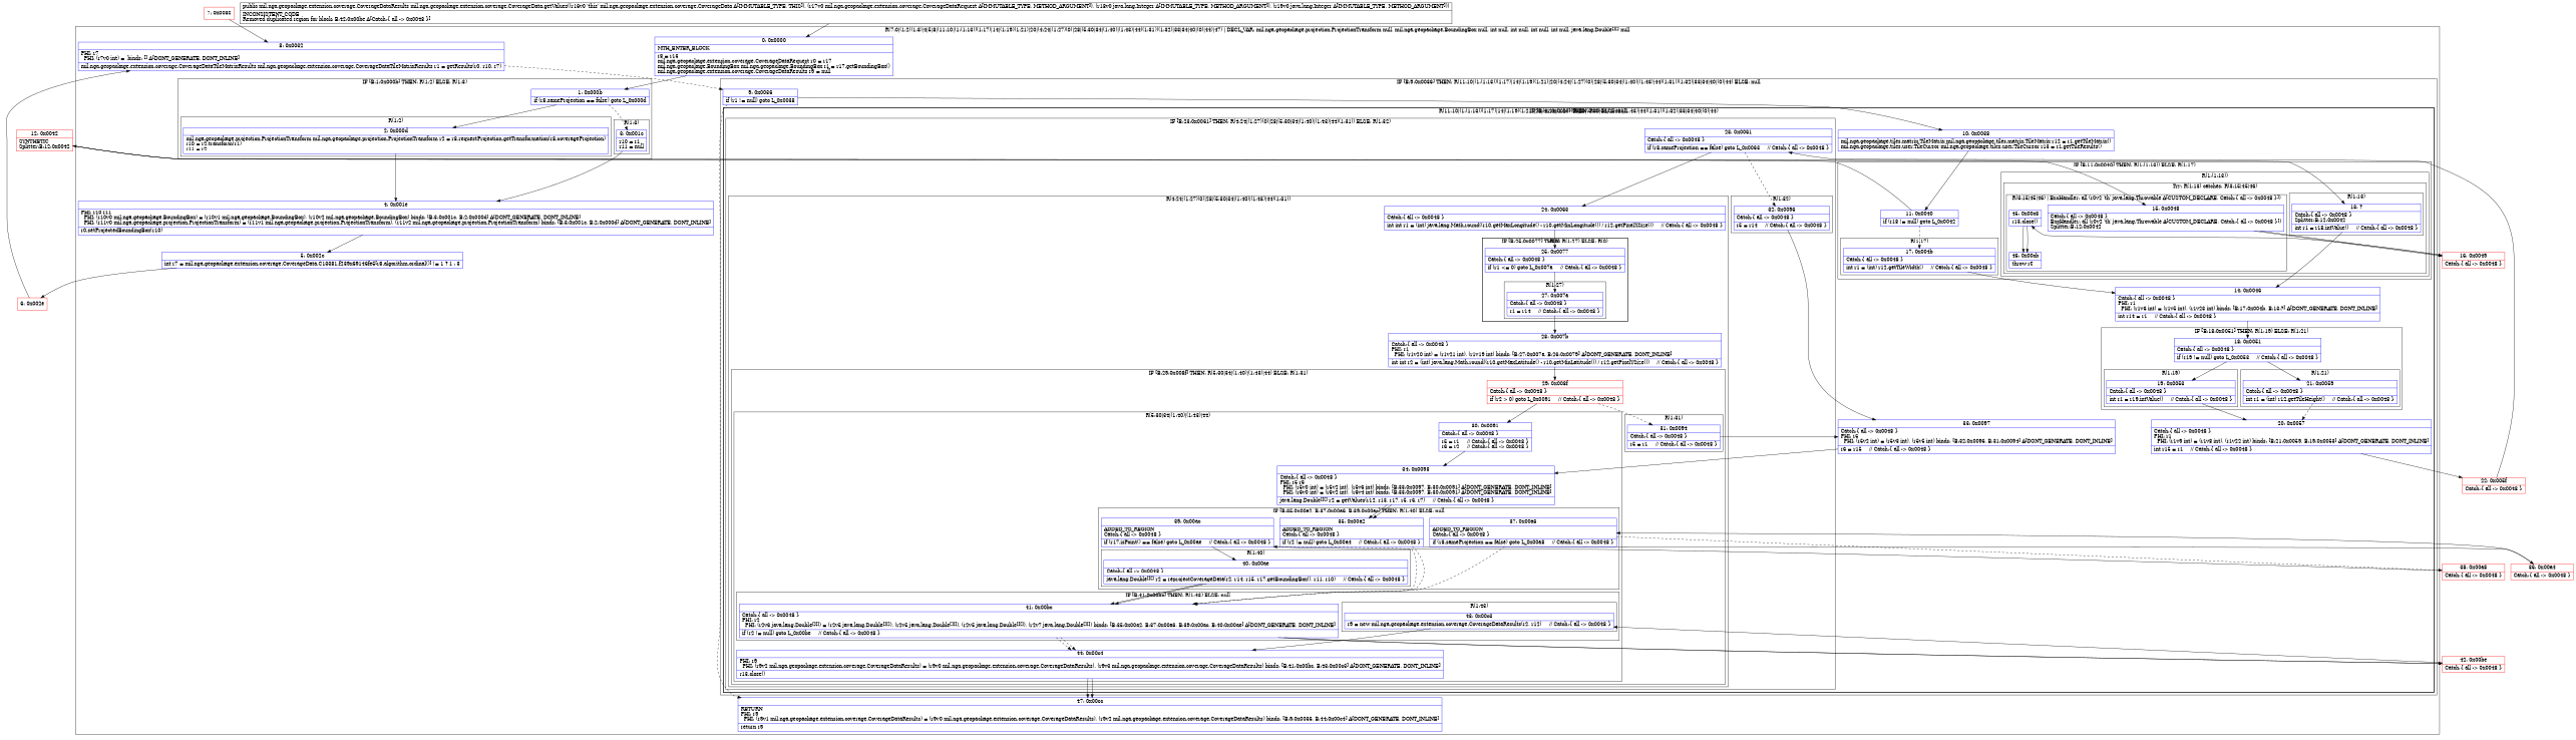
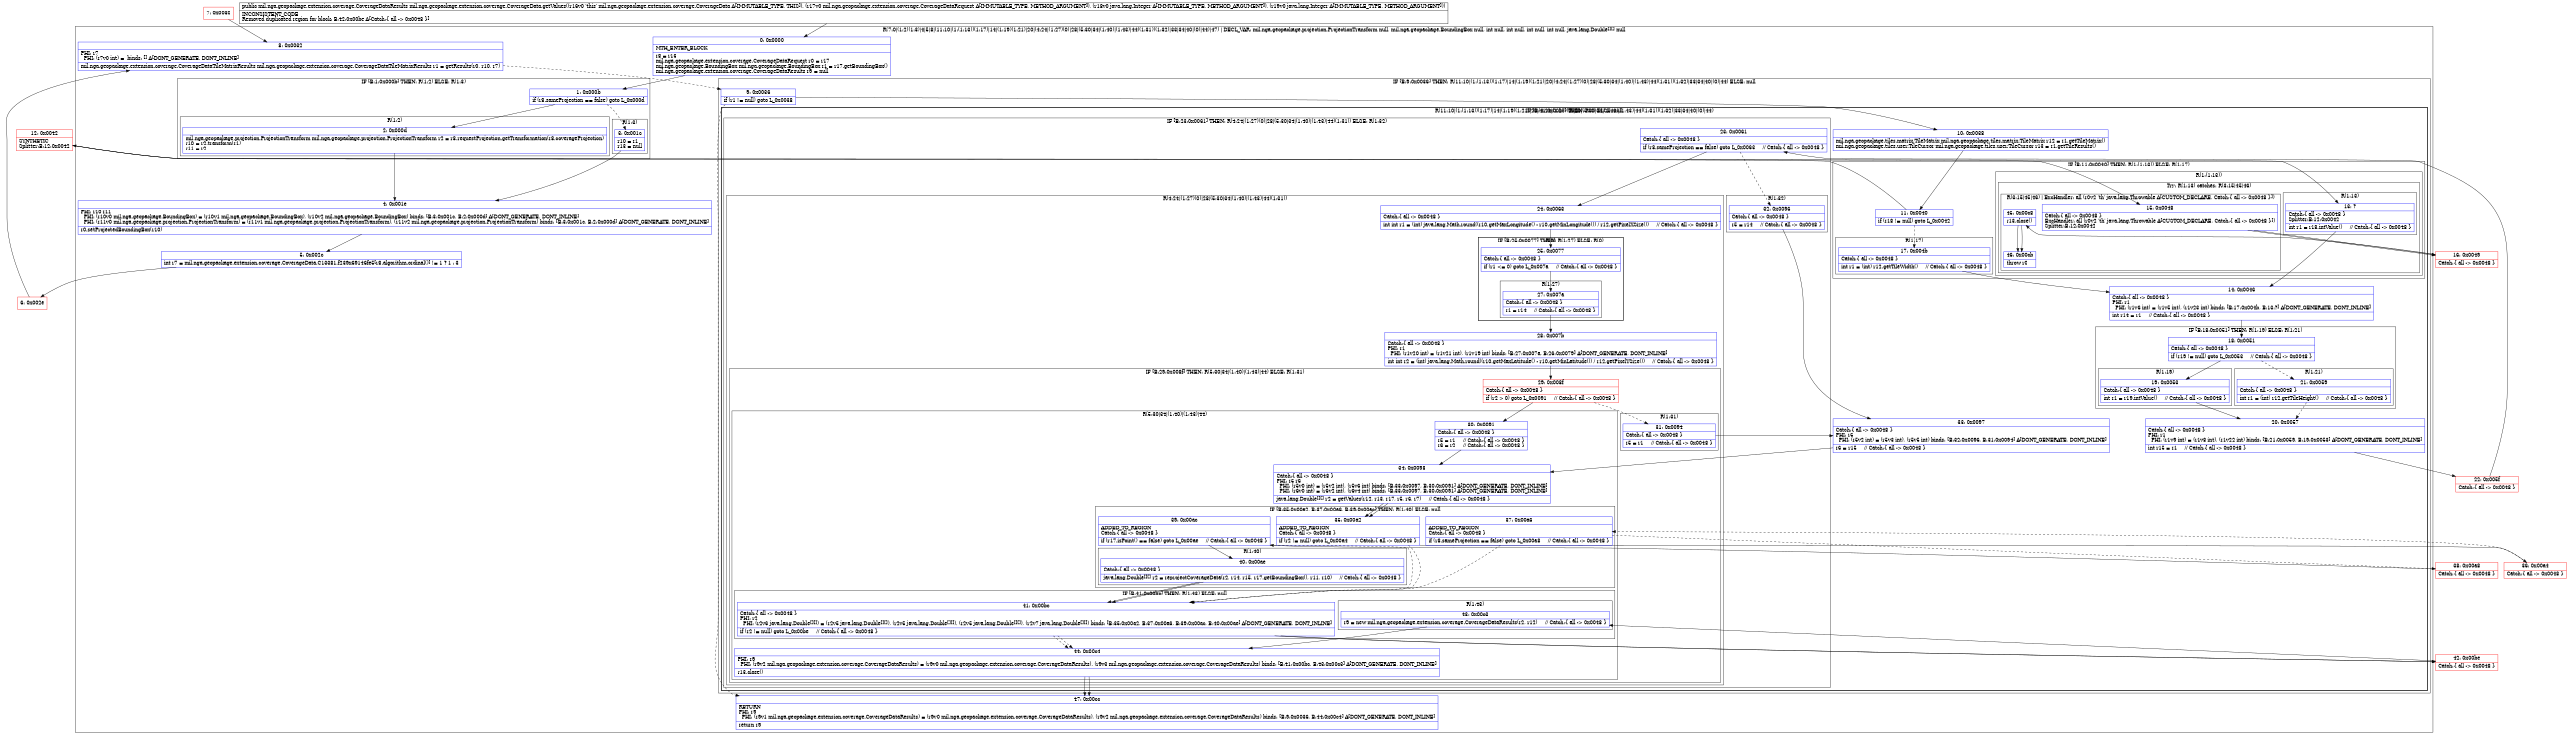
  digraph {
    node [color=blue shape=record]
    n1 [label="{2\:\ 0x000d|mil.nga.geopackage.projection.ProjectionTransform mil.nga.geopackage.projection.ProjectionTransform r2 = r8.requestProjection.getTransformation(r8.coverageProjection)\lr10 = r2.transform(r1)\lr11 = r2\l}"]
-   n2 [label="{3\:\ 0x001c|r10 = r1\lr11 = null\l}"]
+   n2 [label="{3\:\ 0x001c|r10 = r1\lr13 = null\l}"]
    n3 [label="{1\:\ 0x000b|if (r8.sameProjection == false) goto L_0x000d\l}"]
    n4 [label="{13\:\ ?|Catch:\{ all \-\> 0x0048 \}\lSplitter:B:12:0x0042\l|int r1 = r18.intValue()     \/\/ Catch:\{ all \-\> 0x0048 \}\l}"]
    n5 [label="{15\:\ 0x0048|Catch:\{ all \-\> 0x0048 \}\lExcHandler: all (r0v2 'th' java.lang.Throwable A[CUSTOM_DECLARE, Catch:\{ all \-\> 0x0048 \}])\lSplitter:B:12:0x0042\l}"]
    n6 [label="{45\:\ 0x00c8|r13.close()\l}"]
    n7 [label="{46\:\ 0x00cb|throw r0\l}"]
    n8 [label="{17\:\ 0x004b|Catch:\{ all \-\> 0x0048 \}\l|int r1 = (int) r12.getTileWidth()     \/\/ Catch:\{ all \-\> 0x0048 \}\l}"]
    n9 [label="{11\:\ 0x0040|if (r18 != null) goto L_0x0042\l}"]
    n10 [label="{19\:\ 0x0053|Catch:\{ all \-\> 0x0048 \}\l|int r1 = r19.intValue()     \/\/ Catch:\{ all \-\> 0x0048 \}\l}"]
    n11 [label="{21\:\ 0x0059|Catch:\{ all \-\> 0x0048 \}\l|int r1 = (int) r12.getTileHeight()     \/\/ Catch:\{ all \-\> 0x0048 \}\l}"]
    n12 [label="{18\:\ 0x0051|Catch:\{ all \-\> 0x0048 \}\l|if (r19 != null) goto L_0x0053     \/\/ Catch:\{ all \-\> 0x0048 \}\l}"]
    n13 [label="{27\:\ 0x007a|Catch:\{ all \-\> 0x0048 \}\l|r1 = r14     \/\/ Catch:\{ all \-\> 0x0048 \}\l}"]
    n14 [label="{25\:\ 0x0077|Catch:\{ all \-\> 0x0048 \}\l|if (r1 \<= 0) goto L_0x007a     \/\/ Catch:\{ all \-\> 0x0048 \}\l}"]
    n15 [label="{40\:\ 0x00ae|Catch:\{ all \-\> 0x0048 \}\l|java.lang.Double[][] r2 = reprojectCoverageData(r2, r14, r15, r17.getBoundingBox(), r11, r10)     \/\/ Catch:\{ all \-\> 0x0048 \}\l}"]
    n16 [label="{35\:\ 0x00a2|ADDED_TO_REGION\lCatch:\{ all \-\> 0x0048 \}\l|if (r2 != null) goto L_0x00a4     \/\/ Catch:\{ all \-\> 0x0048 \}\l}"]
    n17 [label="{37\:\ 0x00a6|ADDED_TO_REGION\lCatch:\{ all \-\> 0x0048 \}\l|if (r8.sameProjection == false) goto L_0x00a8     \/\/ Catch:\{ all \-\> 0x0048 \}\l}"]
    n18 [label="{39\:\ 0x00ac|ADDED_TO_REGION\lCatch:\{ all \-\> 0x0048 \}\l|if (r17.isPoint() == false) goto L_0x00ae     \/\/ Catch:\{ all \-\> 0x0048 \}\l}"]
    n19 [label="{43\:\ 0x00c3|r9 = new mil.nga.geopackage.extension.coverage.CoverageDataResults(r2, r12)     \/\/ Catch:\{ all \-\> 0x0048 \}\l}"]
    n20 [label="{41\:\ 0x00bc|Catch:\{ all \-\> 0x0048 \}\lPHI: r2 \l  PHI: (r2v6 java.lang.Double[][]) = (r2v5 java.lang.Double[][]), (r2v5 java.lang.Double[][]), (r2v5 java.lang.Double[][]), (r2v7 java.lang.Double[][]) binds: [B:35:0x00a2, B:37:0x00a6, B:39:0x00ac, B:40:0x00ae] A[DONT_GENERATE, DONT_INLINE]\l|if (r2 != null) goto L_0x00be     \/\/ Catch:\{ all \-\> 0x0048 \}\l}"]
    n21 [label="{30\:\ 0x0091|Catch:\{ all \-\> 0x0048 \}\l|r5 = r1     \/\/ Catch:\{ all \-\> 0x0048 \}\lr6 = r2     \/\/ Catch:\{ all \-\> 0x0048 \}\l}"]
    n22 [label="{34\:\ 0x0098|Catch:\{ all \-\> 0x0048 \}\lPHI: r5 r6 \l  PHI: (r5v0 int) = (r5v2 int), (r5v6 int) binds: [B:33:0x0097, B:30:0x0091] A[DONT_GENERATE, DONT_INLINE]\l  PHI: (r6v0 int) = (r6v2 int), (r6v4 int) binds: [B:33:0x0097, B:30:0x0091] A[DONT_GENERATE, DONT_INLINE]\l|java.lang.Double[][] r2 = getValues(r12, r13, r17, r5, r6, r7)     \/\/ Catch:\{ all \-\> 0x0048 \}\l}"]
    n23 [label="{44\:\ 0x00c4|PHI: r9 \l  PHI: (r9v2 mil.nga.geopackage.extension.coverage.CoverageDataResults) = (r9v0 mil.nga.geopackage.extension.coverage.CoverageDataResults), (r9v3 mil.nga.geopackage.extension.coverage.CoverageDataResults) binds: [B:41:0x00bc, B:43:0x00c3] A[DONT_GENERATE, DONT_INLINE]\l|r13.close()\l}"]
    n24 [label="{31\:\ 0x0094|Catch:\{ all \-\> 0x0048 \}\l|r5 = r1     \/\/ Catch:\{ all \-\> 0x0048 \}\l}"]
    n25 [color=red label="{29\:\ 0x008f|Catch:\{ all \-\> 0x0048 \}\l|if (r2 \> 0) goto L_0x0091     \/\/ Catch:\{ all \-\> 0x0048 \}\l}"]
    n26 [label="{24\:\ 0x0063|Catch:\{ all \-\> 0x0048 \}\l|int int r1 = (int) java.lang.Math.round((r10.getMaxLongitude() \- r10.getMinLongitude()) \/ r12.getPixelXSize())     \/\/ Catch:\{ all \-\> 0x0048 \}\l}"]
    n27 [label="{28\:\ 0x007b|Catch:\{ all \-\> 0x0048 \}\lPHI: r1 \l  PHI: (r1v20 int) = (r1v21 int), (r1v19 int) binds: [B:27:0x007a, B:26:0x0079] A[DONT_GENERATE, DONT_INLINE]\l|int int r2 = (int) java.lang.Math.round((r10.getMaxLatitude() \- r10.getMinLatitude()) \/ r12.getPixelYSize())     \/\/ Catch:\{ all \-\> 0x0048 \}\l}"]
    n28 [label="{32\:\ 0x0096|Catch:\{ all \-\> 0x0048 \}\l|r5 = r14     \/\/ Catch:\{ all \-\> 0x0048 \}\l}"]
    n29 [label="{23\:\ 0x0061|Catch:\{ all \-\> 0x0048 \}\l|if (r8.sameProjection == false) goto L_0x0063     \/\/ Catch:\{ all \-\> 0x0048 \}\l}"]
    n30 [label="{10\:\ 0x0038|mil.nga.geopackage.tiles.matrix.TileMatrix mil.nga.geopackage.tiles.matrix.TileMatrix r12 = r1.getTileMatrix()\lmil.nga.geopackage.tiles.user.TileCursor mil.nga.geopackage.tiles.user.TileCursor r13 = r1.getTileResults()\l}"]
    n31 [label="{14\:\ 0x0046|Catch:\{ all \-\> 0x0048 \}\lPHI: r1 \l  PHI: (r1v6 int) = (r1v5 int), (r1v23 int) binds: [B:17:0x004b, B:13:?] A[DONT_GENERATE, DONT_INLINE]\l|int r14 = r1     \/\/ Catch:\{ all \-\> 0x0048 \}\l}"]
    n32 [label="{20\:\ 0x0057|Catch:\{ all \-\> 0x0048 \}\lPHI: r1 \l  PHI: (r1v9 int) = (r1v8 int), (r1v22 int) binds: [B:21:0x0059, B:19:0x0053] A[DONT_GENERATE, DONT_INLINE]\l|int r15 = r1     \/\/ Catch:\{ all \-\> 0x0048 \}\l}"]
    n33 [label="{33\:\ 0x0097|Catch:\{ all \-\> 0x0048 \}\lPHI: r5 \l  PHI: (r5v2 int) = (r5v3 int), (r5v5 int) binds: [B:32:0x0096, B:31:0x0094] A[DONT_GENERATE, DONT_INLINE]\l|r6 = r15     \/\/ Catch:\{ all \-\> 0x0048 \}\l}"]
    n34 [label="{9\:\ 0x0036|if (r1 != null) goto L_0x0038\l}"]
    n35 [label="{0\:\ 0x0000|MTH_ENTER_BLOCK\l|r8 = r16\lmil.nga.geopackage.extension.coverage.CoverageDataRequest r0 = r17\lmil.nga.geopackage.BoundingBox mil.nga.geopackage.BoundingBox r1 = r17.getBoundingBox()\lmil.nga.geopackage.extension.coverage.CoverageDataResults r9 = null\l}"]
    n36 [label="{4\:\ 0x001e|PHI: r10 r11 \l  PHI: (r10v0 mil.nga.geopackage.BoundingBox) = (r10v1 mil.nga.geopackage.BoundingBox), (r10v2 mil.nga.geopackage.BoundingBox) binds: [B:3:0x001c, B:2:0x000d] A[DONT_GENERATE, DONT_INLINE]\l  PHI: (r11v0 mil.nga.geopackage.projection.ProjectionTransform) = (r11v1 mil.nga.geopackage.projection.ProjectionTransform), (r11v2 mil.nga.geopackage.projection.ProjectionTransform) binds: [B:3:0x001c, B:2:0x000d] A[DONT_GENERATE, DONT_INLINE]\l|r0.setProjectedBoundingBox(r10)\l}"]
    n37 [label="{5\:\ 0x002c|int r7 = mil.nga.geopackage.extension.coverage.CoverageData.C13381.f239x69146fe5[r8.algorithm.ordinal()] != 1 ? 1 : 3\l}"]
    n38 [label="{8\:\ 0x0032|PHI: r7 \l  PHI: (r7v0 int) =  binds: [] A[DONT_GENERATE, DONT_INLINE]\l|mil.nga.geopackage.extension.coverage.CoverageDataTileMatrixResults mil.nga.geopackage.extension.coverage.CoverageDataTileMatrixResults r1 = getResults(r0, r10, r7)\l}"]
    n39 [label="{47\:\ 0x00cc|RETURN\lPHI: r9 \l  PHI: (r9v1 mil.nga.geopackage.extension.coverage.CoverageDataResults) = (r9v0 mil.nga.geopackage.extension.coverage.CoverageDataResults), (r9v2 mil.nga.geopackage.extension.coverage.CoverageDataResults) binds: [B:9:0x0036, B:44:0x00c4] A[DONT_GENERATE, DONT_INLINE]\l|return r9\l}"]
    n40 [color=red label="{16\:\ 0x0049|Catch:\{ all \-\> 0x0048 \}\l}"]
    n41 [color=red label="{12\:\ 0x0042|SYNTHETIC\lSplitter:B:12:0x0042\l}"]
    n42 [color=red label="{36\:\ 0x00a4|Catch:\{ all \-\> 0x0048 \}\l}"]
    n43 [color=red label="{38\:\ 0x00a8|Catch:\{ all \-\> 0x0048 \}\l}"]
    n44 [color=red label="{42\:\ 0x00be|Catch:\{ all \-\> 0x0048 \}\l}"]
    n45 [color=red label="{22\:\ 0x005f|Catch:\{ all \-\> 0x0048 \}\l}"]
    n46 [color=red label="{6\:\ 0x002e}"]
    n47 [color=red label="{7\:\ 0x0030}"]
    n48 [label="{public mil.nga.geopackage.extension.coverage.CoverageDataResults mil.nga.geopackage.extension.coverage.CoverageData.getValues((r16v0 'this' mil.nga.geopackage.extension.coverage.CoverageData A[IMMUTABLE_TYPE, THIS]), (r17v0 mil.nga.geopackage.extension.coverage.CoverageDataRequest A[IMMUTABLE_TYPE, METHOD_ARGUMENT]), (r18v0 java.lang.Integer A[IMMUTABLE_TYPE, METHOD_ARGUMENT]), (r19v0 java.lang.Integer A[IMMUTABLE_TYPE, METHOD_ARGUMENT]))  | INCONSISTENT_CODE\lRemoved duplicated region for block: B:42:0x00be A[Catch:\{ all \-\> 0x0048 \}]\l}" color=""]
    subgraph cluster_1 {
      label="R(7:0|(1:2)(1:3)|4|5|8|(11:10|(1:(1:13))(1:17)|14|(1:19)(1:21)|20|(4:24|(1:27)(0)|28|(5:30|34|(1:40)|(1:43)|44)(1:31))(1:32)|33|34|40|(0)|44)|47) | DECL_VAR: mil.nga.geopackage.projection.ProjectionTransform null, mil.nga.geopackage.BoundingBox null, int null, int null, int null, int null, java.lang.Double[][] null\l"
      n35
      n36
      n37
      n38
      n39
      subgraph cluster_2 {
        label="IF [B:1:0x000b] THEN: R(1:2) ELSE: R(1:3)"
        n3
        subgraph cluster_3 {
          label="R(1:2)"
          n1
        }
        subgraph cluster_4 {
          label="R(1:3)"
          n2
        }
      }
      subgraph cluster_5 {
        label="IF [B:9:0x0036] THEN: R(11:10|(1:(1:13))(1:17)|14|(1:19)(1:21)|20|(4:24|(1:27)(0)|28|(5:30|34|(1:40)|(1:43)|44)(1:31))(1:32)|33|34|40|(0)|44) ELSE: null"
        n34
        subgraph cluster_6 {
          label="R(11:10|(1:(1:13))(1:17)|14|(1:19)(1:21)|20|(4:24|(1:27)(0)|28|(5:30|34|(1:40)|(1:43)|44)(1:31))(1:32)|33|34|40|(0)|44)"
          n30
          n31
          n32
          n33
          subgraph cluster_7 {
            label="IF [B:11:0x0040] THEN: R(1:(1:13)) ELSE: R(1:17)"
            n9
            subgraph cluster_8 {
              label="R(1:(1:13))"
              subgraph cluster_9 {
                label="Try: R(1:13) catches: R(3:15|45|46)"
                subgraph cluster_10 {
                  label="R(1:13)"
                  n4
                }
                subgraph cluster_11 {
                  label="R(3:15|45|46) | ExcHandler: all (r0v2 'th' java.lang.Throwable A[CUSTOM_DECLARE, Catch:\{ all \-\> 0x0048 \}])\l"
                  n5
                  n6
                  n7
                }
              }
            }
            subgraph cluster_12 {
              label="R(1:17)"
              n8
            }
          }
          subgraph cluster_13 {
            label="IF [B:18:0x0051] THEN: R(1:19) ELSE: R(1:21)"
            n12
            subgraph cluster_14 {
              label="R(1:19)"
              n10
            }
            subgraph cluster_15 {
              label="R(1:21)"
              n11
            }
          }
          subgraph cluster_16 {
            label="IF [B:23:0x0061] THEN: R(4:24|(1:27)(0)|28|(5:30|34|(1:40)|(1:43)|44)(1:31)) ELSE: R(1:32)"
            n29
            subgraph cluster_17 {
              label="R(4:24|(1:27)(0)|28|(5:30|34|(1:40)|(1:43)|44)(1:31))"
              n26
              n27
              subgraph cluster_18 {
                label="IF [B:25:0x0077] THEN: R(1:27) ELSE: R(0)"
                n14
                subgraph cluster_19 {
                  label="R(1:27)"
                  n13
                }
                subgraph cluster_20 {
                  label="R(0)"
                }
              }
              subgraph cluster_21 {
                label="IF [B:29:0x008f] THEN: R(5:30|34|(1:40)|(1:43)|44) ELSE: R(1:31)"
                n25
                subgraph cluster_22 {
                  label="R(5:30|34|(1:40)|(1:43)|44)"
                  n21
                  n22
                  n23
                  subgraph cluster_23 {
                    label="IF [B:35:0x00a2, B:37:0x00a6, B:39:0x00ac] THEN: R(1:40) ELSE: null"
                    n16
                    n17
                    n18
                    subgraph cluster_24 {
                      label="R(1:40)"
                      n15
                    }
                  }
                  subgraph cluster_25 {
                    label="IF [B:41:0x00bc] THEN: R(1:43) ELSE: null"
                    n20
                    subgraph cluster_26 {
                      label="R(1:43)"
                      n19
                    }
                  }
                }
                subgraph cluster_27 {
                  label="R(1:31)"
                  n24
                }
              }
            }
            subgraph cluster_28 {
              label="R(1:32)"
              n28
            }
          }
          subgraph cluster_29 {
            label="IF [B:41:0x00bc] THEN: R(0) ELSE: null"
            subgraph cluster_30 {
              label="R(0)"
            }
          }
        }
      }
    }
    subgraph cluster_31 {
      label="R(3:15|45|46) | ExcHandler: all (r0v2 'th' java.lang.Throwable A[CUSTOM_DECLARE, Catch:\{ all \-\> 0x0048 \}])\l"
    }
    n1 -> n36
    n2 -> n36
    n3 -> n1
    n3 -> n2 [style=dashed]
    n4 -> n31
    n5 -> n40
    n5 -> n40
    n6 -> n7
    n6 -> n7
    n8 -> n31
    n9 -> n8 [style=dashed]
    n9 -> n41
    n10 -> n32
    n11 -> n32 [style=dashed]
    n12 -> n10
-   n12 -> n11 [style=solid]
+   n12 -> n11 [style=dashed]
    n13 -> n27
    n14 -> n13
    n15 -> n20
    n15 -> n20
    n16 -> n20 [style=dashed]
    n16 -> n42
    n17 -> n20 [style=dashed]
    n17 -> n43 [style=dashed]
    n18 -> n15
    n18 -> n20 [style=dashed]
    n19 -> n23
    n20 -> n23 [style=dashed]
    n20 -> n23 [style=dashed]
    n20 -> n44
    n20 -> n44
    n21 -> n22
    n22 -> n16
    n22 -> n16
    n23 -> n39
    n23 -> n39
    n24 -> n33
    n25 -> n21
    n25 -> n24 [style=dashed]
    n26 -> n14
    n27 -> n25
    n28 -> n33
    n29 -> n26
    n29 -> n28 [style=dashed]
    n30 -> n9
    n31 -> n12
    n32 -> n45
    n33 -> n22
    n34 -> n30
    n34 -> n39 [style=dashed]
    n35 -> n3
    n36 -> n37
    n37 -> n46
    n38 -> n34 [style=dashed]
    n40 -> n6
    n41 -> n4
    n41 -> n5
-   n42 -> n17
+   n42 -> n17 [style=dashed]
    n43 -> n18
    n44 -> n19
    n45 -> n29
    n46 -> n38
    n47 -> n38
    n48 -> n35
  }
